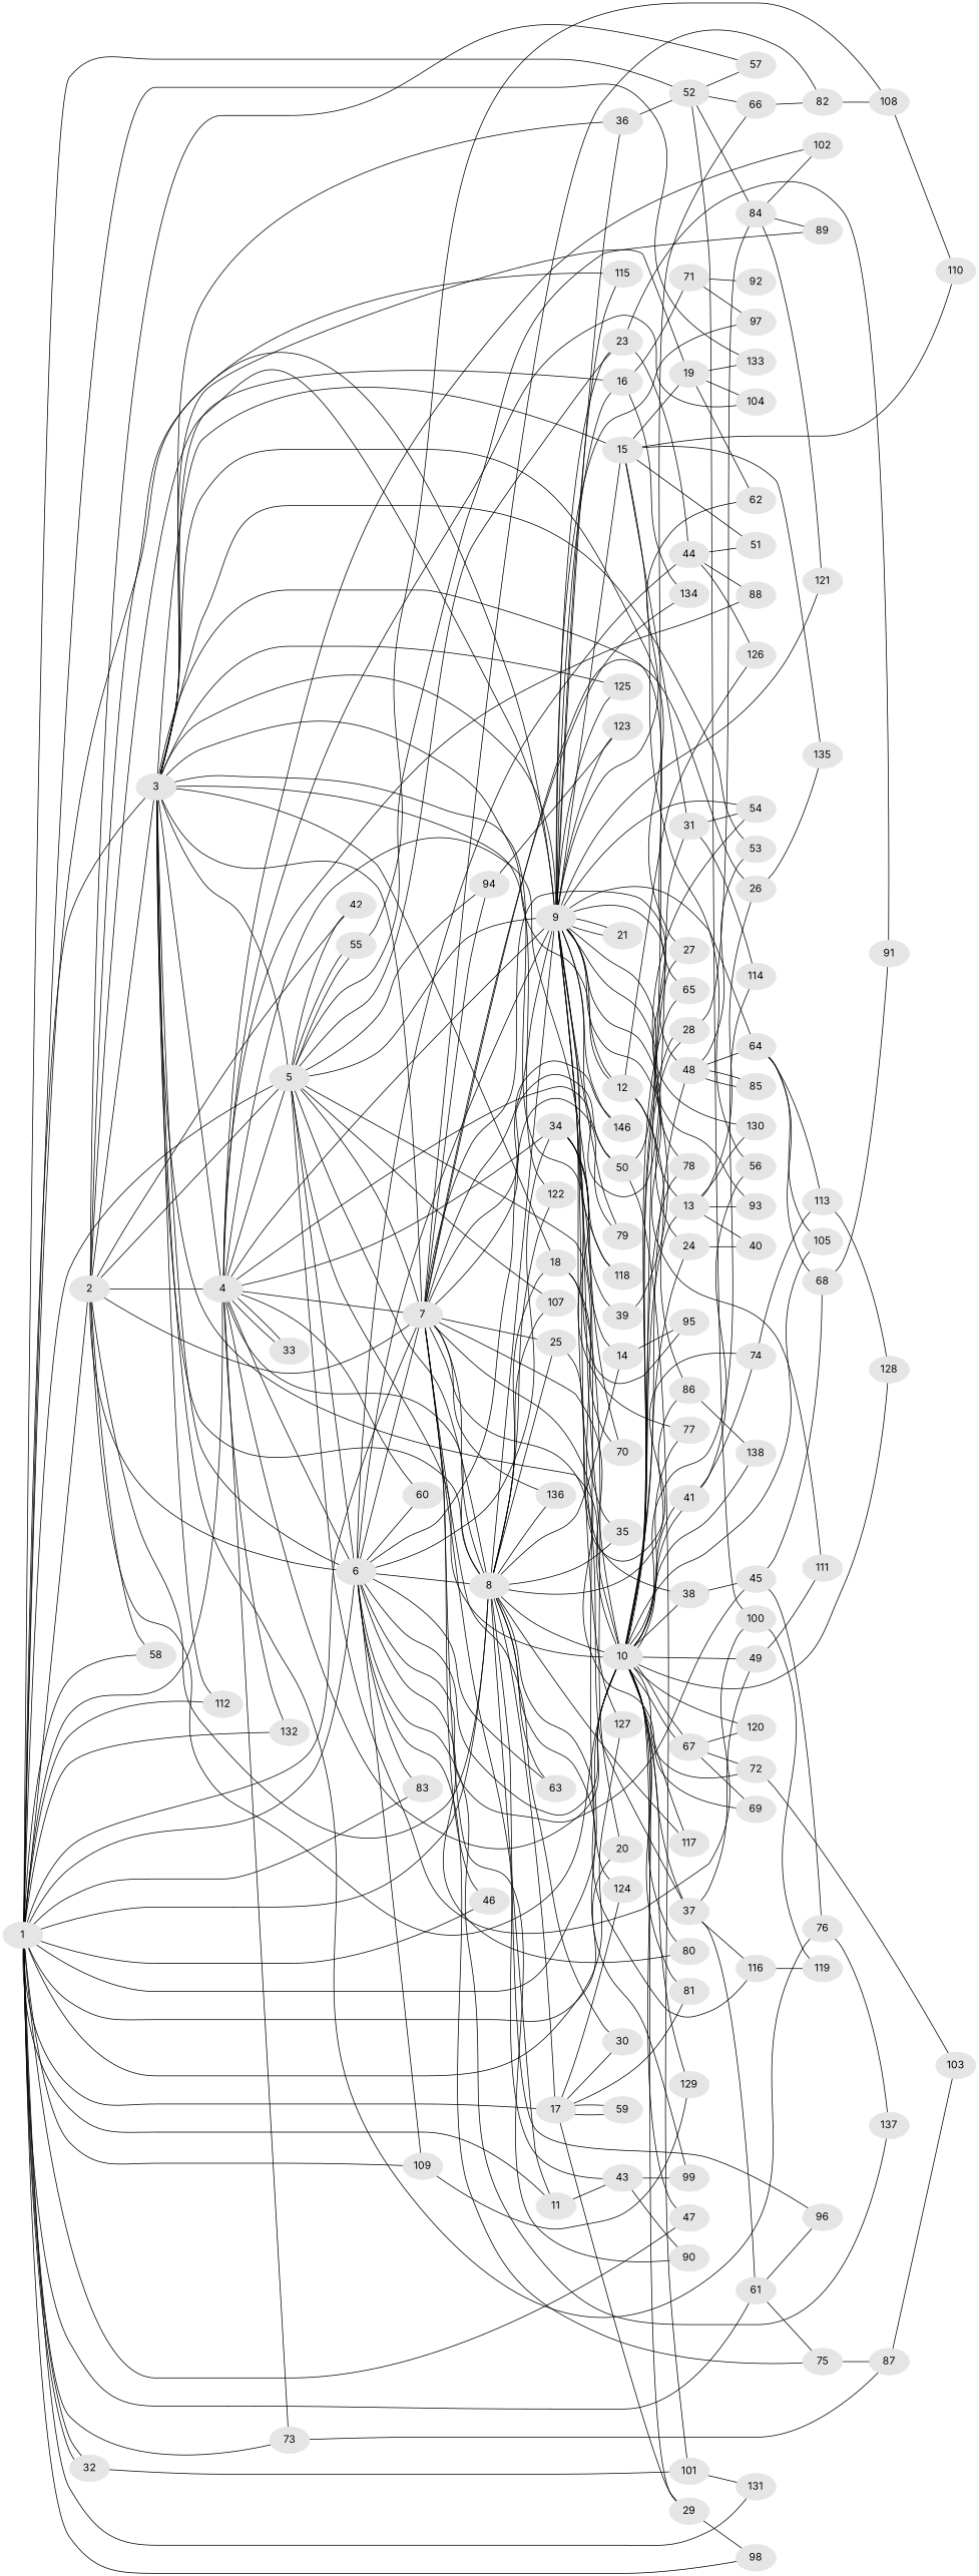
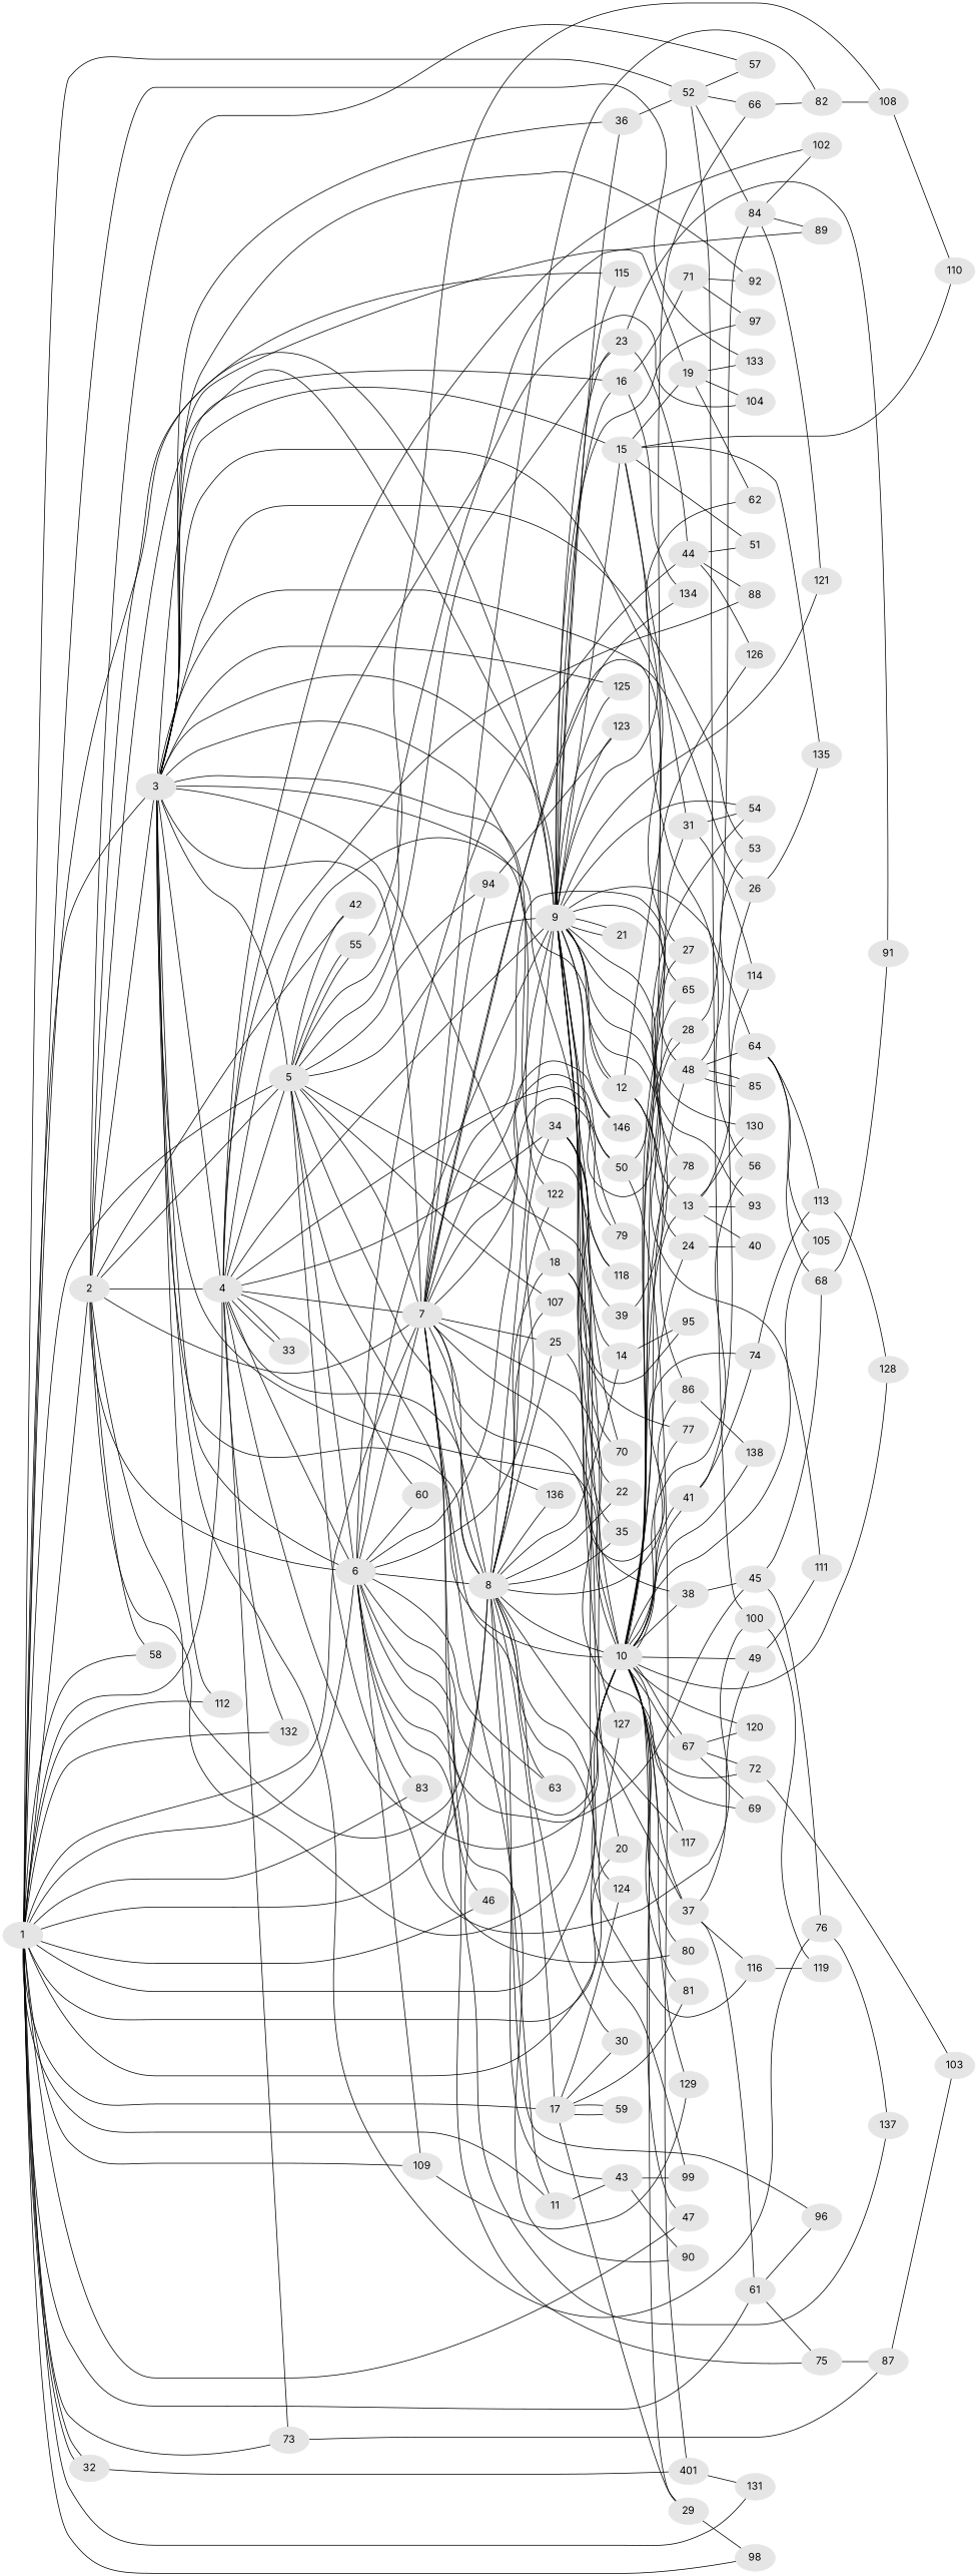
  graph {
    fontname=Inter
    rankdir=LR
    node [color=gray90 fontname=Inter style=filled]
    edge [fontname=Inter]
    1
    2
    3
    4
    5
    6
    7
    8
    9
    10
    11
    17
    20
    32
    46
    47
    52
    58
    61
    73
    83
    98
    109
    112
    127
    131
    132
    133
    42
    57
    115
    12
    15
    16
    18
    19
    27
    36
    53
    65
    76
    92
    122
    124
    125
    31
    33
    34
    60
    70
    88
    102
    104
    23
    38
    55
    89
    94
    100
    107
    44
    45
    63
    75
    79
    80
    137
    25
    26
    30
    37
    43
    48
    50
    69
    82
    90
    n78 [label=146]
    134
    136
    14
+   22
    35
    86
    96
    99
    116
    117
    21
    24
    54
    62
    64
    78
    93
    97
    111
    118
    121
    123
    130
    13
    28
    29
    41
    49
    67
    72
    77
    81
    105
    114
    120
    128
    129
    138
    59
-   101
+   101 [label=401]
    84
    66
    87
    126
    51
    56
    110
    135
    71
    95
    39
    91
    108
    119
    68
    74
    85
    40
    113
    103
    1 -- 2
    1 -- 3
    1 -- 4
    1 -- 5
    1 -- 6
    1 -- 7
    1 -- 8
    1 -- 9
    1 -- 10
    1 -- 11
    1 -- 17
    1 -- 20
    1 -- 32
    1 -- 32
    1 -- 46
    1 -- 47
    1 -- 52
    1 -- 58
    1 -- 61
    1 -- 73
    1 -- 83
    1 -- 98
    1 -- 109
    1 -- 112
    1 -- 127
    1 -- 131
    1 -- 132
    1 -- 133
    2 -- 3
    2 -- 4
    2 -- 5
    2 -- 6
    2 -- 7
    2 -- 8
    2 -- 9
    2 -- 10
    2 -- 58
    2 -- 42
    2 -- 57
    2 -- 115
    3 -- 4
    3 -- 5
    3 -- 6
    3 -- 7
    3 -- 8
    3 -- 9
    3 -- 10
    3 -- 112
    3 -- 12
    3 -- 15
    3 -- 16
    3 -- 18
    3 -- 19
    3 -- 27
    3 -- 36
    3 -- 53
    3 -- 65
    3 -- 76
+   3 -- 92
    3 -- 122
    3 -- 124
    3 -- 125
    4 -- 5
    4 -- 6
    4 -- 7
    4 -- 8
    4 -- 9
    4 -- 10
    4 -- 73
    4 -- 132
    4 -- 31
    4 -- 33
    4 -- 33
    4 -- 34
    4 -- 60
    4 -- 70
    4 -- 88
    4 -- 102
    4 -- 104
    5 -- 6
    5 -- 7
    5 -- 8
    5 -- 9
    5 -- 10
    5 -- 42
    5 -- 23
    5 -- 38
    5 -- 55
    5 -- 55
    5 -- 89
    5 -- 94
    5 -- 100
    5 -- 107
    6 -- 7
    6 -- 8
    6 -- 9
    6 -- 10
    6 -- 83
    6 -- 109
    6 -- 34
    6 -- 60
    6 -- 44
    6 -- 45
    6 -- 63
    6 -- 75
    6 -- 79
    6 -- 80
    6 -- 137
    7 -- 8
    7 -- 9
    7 -- 10
    7 -- 46
    7 -- 94
    7 -- 25
    7 -- 26
    7 -- 30
    7 -- 37
    7 -- 43
    7 -- 48
    7 -- 50
    7 -- 69
    7 -- 82
    7 -- 90
    7 -- n78
    7 -- 134
    7 -- 136
    8 -- 9
    8 -- 10
    8 -- 11
    8 -- 17
    8 -- 18
    8 -- 122
    8 -- 107
    8 -- 63
    8 -- 25
    8 -- 136
    8 -- 14
+   8 -- 22
    8 -- 35
    8 -- 86
    8 -- 96
    8 -- 99
    8 -- 116
    8 -- 117
    9 -- 10
    9 -- 127
    9 -- 115
    9 -- 12
    9 -- 15
    9 -- 16
    9 -- 36
    9 -- 125
    9 -- 23
    9 -- 79
    9 -- 50
    9 -- n78
    9 -- 14
+   9 -- 22
    9 -- 35
    9 -- 21
    9 -- 21
    9 -- 24
    9 -- 54
    9 -- 62
    9 -- 64
    9 -- 78
    9 -- 93
    9 -- 97
    9 -- 111
    9 -- 118
    9 -- 121
    9 -- 123
    9 -- 130
    10 -- 47
    10 -- 27
    10 -- 65
    10 -- 38
    10 -- 80
    10 -- 37
    10 -- 48
    10 -- 117
    10 -- 24
    10 -- 78
    10 -- 13
    10 -- 28
    10 -- 28
    10 -- 29
    10 -- 41
    10 -- 41
    10 -- 49
    10 -- 67
    10 -- 67
    10 -- 72
    10 -- 77
    10 -- 81
    10 -- 105
    10 -- 114
    10 -- 120
    10 -- 128
    10 -- 129
    10 -- 138
    11 -- 43
    17 -- 124
    17 -- 30
    17 -- 29
    17 -- 81
    17 -- 59
    17 -- 59
    32 -- 101
    52 -- 57
    52 -- 100
    52 -- 84
    52 -- 66
    61 -- 75
    61 -- 96
    73 -- 87
    109 -- 129
    12 -- 86
    12 -- 13
    12 -- 126
    15 -- 19
    15 -- 31
    15 -- 51
    15 -- 56
    15 -- 110
    15 -- 135
    16 -- 134
    16 -- 71
    18 -- 20
    18 -- 70
    19 -- 133
    19 -- 104
    19 -- 62
    36 -- 52
    76 -- 137
    31 -- 54
    31 -- 114
    34 -- 118
    34 -- 77
    34 -- 95
    34 -- 39
    23 -- 44
    23 -- 91
    38 -- 45
    55 -- 108
    94 -- 123
    100 -- 119
    44 -- 88
    44 -- 126
    44 -- 51
    45 -- 76
    45 -- 68
    75 -- 87
    25 -- 74
    26 -- 135
    37 -- 61
    37 -- 116
    37 -- 49
    43 -- 90
    43 -- 99
    48 -- 53
    48 -- 64
    48 -- 85
    48 -- 85
    50 -- 101
    50 -- 66
    82 -- 108
    14 -- 95
    86 -- 138
    116 -- 119
    24 -- 40
    64 -- 105
    64 -- 68
    64 -- 113
    13 -- 26
    13 -- 93
    13 -- 130
    13 -- 40
    28 -- 84
    29 -- 98
    41 -- 56
    41 -- 74
    49 -- 111
    67 -- 69
    67 -- 72
    67 -- 120
    72 -- 103
    101 -- 131
    84 -- 102
    84 -- 89
    84 -- 121
    66 -- 82
    87 -- 103
    71 -- 92
    71 -- 97
    39 -- 54
    108 -- 110
    68 -- 91
    74 -- 113
    113 -- 128
  }
